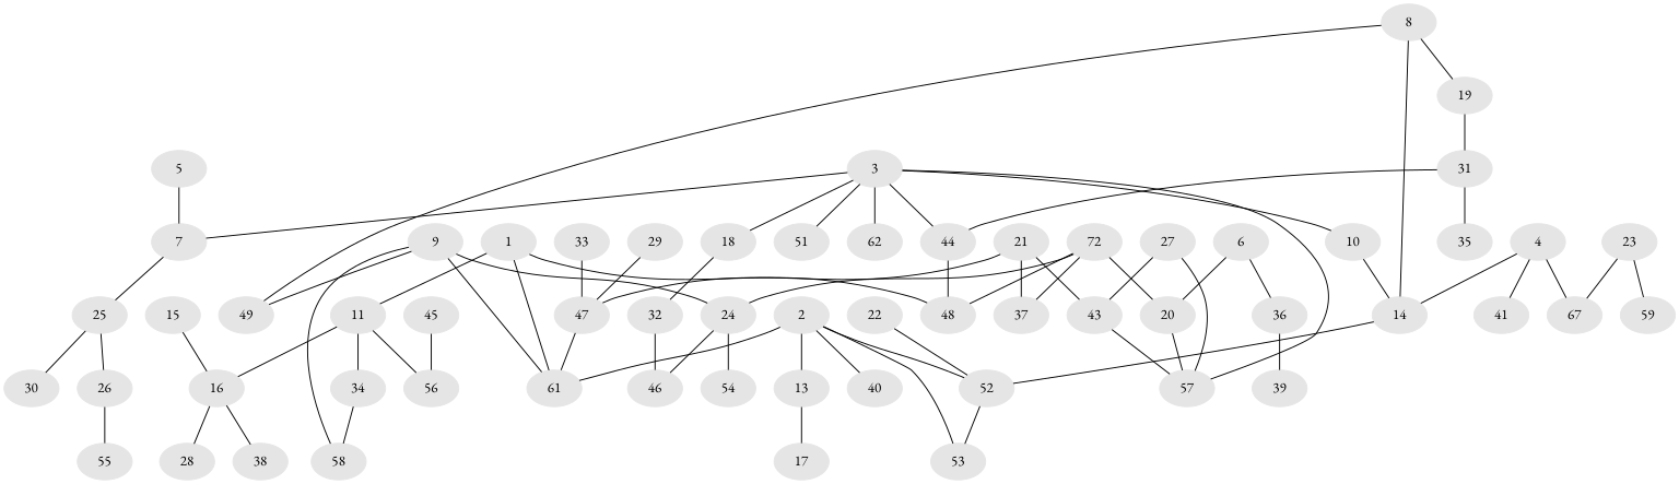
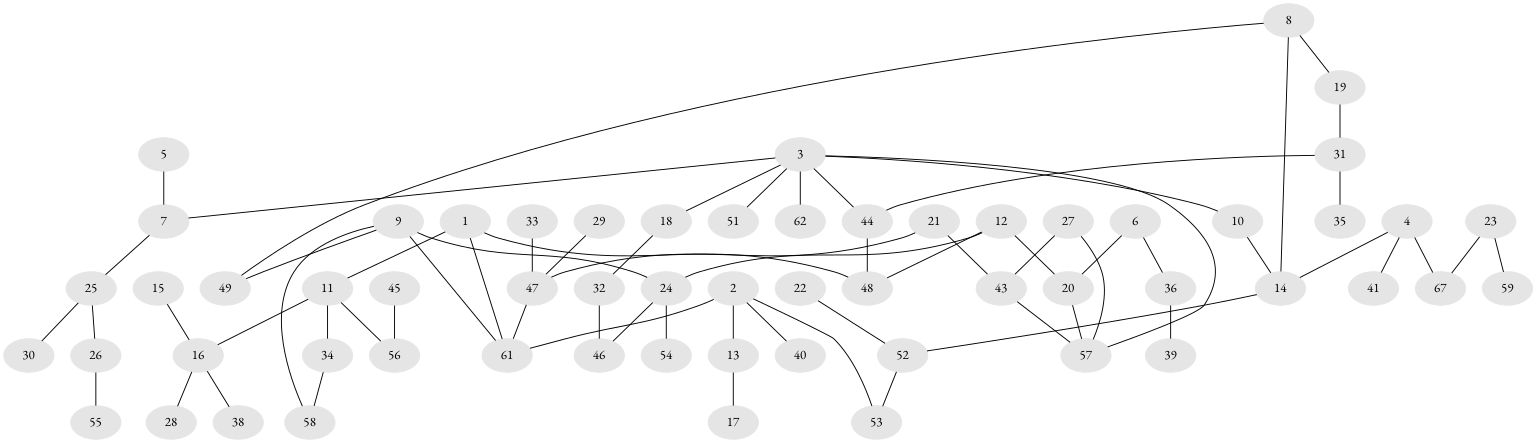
  graph {
    fontname="EB Garamond"
    node [color=gray90 fontname="EB Garamond" style=filled]
    edge [fontname="EB Garamond" weight=1.0]
    1
    11
    48
    61
    16
    34
    56
    2
    13
    40
    52
    53
    17
    3
    7
    10
    18
    44
    51
    57
    62
    25
    14
    32
    4
    41
    n27 [label=67]
    31
    35
    5
    6
    20
    36
    39
    26
    30
    8
    19
    49
    9
    24
    58
    46
    54
    28
    38
-   12 [label=72]
-   37
+   12
    15
    21
    43
    47
    22
    23
    59
    55
    27
    29
    33
    45
    1 -- 11
    1 -- 48
    1 -- 61
    11 -- 16
    11 -- 34
    11 -- 56
    16 -- 28
    16 -- 38
    34 -- 58
    2 -- 61
    2 -- 13
    2 -- 40
-   2 -- 52
    2 -- 53
    13 -- 17
    52 -- 53
    3 -- 7
    3 -- 10
    3 -- 18
    3 -- 44
    3 -- 51
    3 -- 57
    3 -- 62
    7 -- 25
    10 -- 14
    18 -- 32
    44 -- 48
    25 -- 26
    25 -- 30
    14 -- 52
    32 -- 46
    4 -- 14
    4 -- 41
    4 -- n27
    31 -- 44
    31 -- 35
    5 -- 7
    6 -- 20
    6 -- 36
    20 -- 57
    36 -- 39
    26 -- 55
    8 -- 14
    8 -- 19
    8 -- 49
    19 -- 31
    9 -- 61
    9 -- 49
    9 -- 24 [weight=2.0]
    9 -- 58
    24 -- 46
    24 -- 54
    12 -- 48
    12 -- 20
    12 -- 24
-   12 -- 37
    15 -- 16
-   21 -- 37
    21 -- 43
    21 -- 47
    43 -- 57
    47 -- 61
    22 -- 52
    23 -- n27
    23 -- 59
    27 -- 57
    27 -- 43
    29 -- 47
    33 -- 47
    45 -- 56
  }
